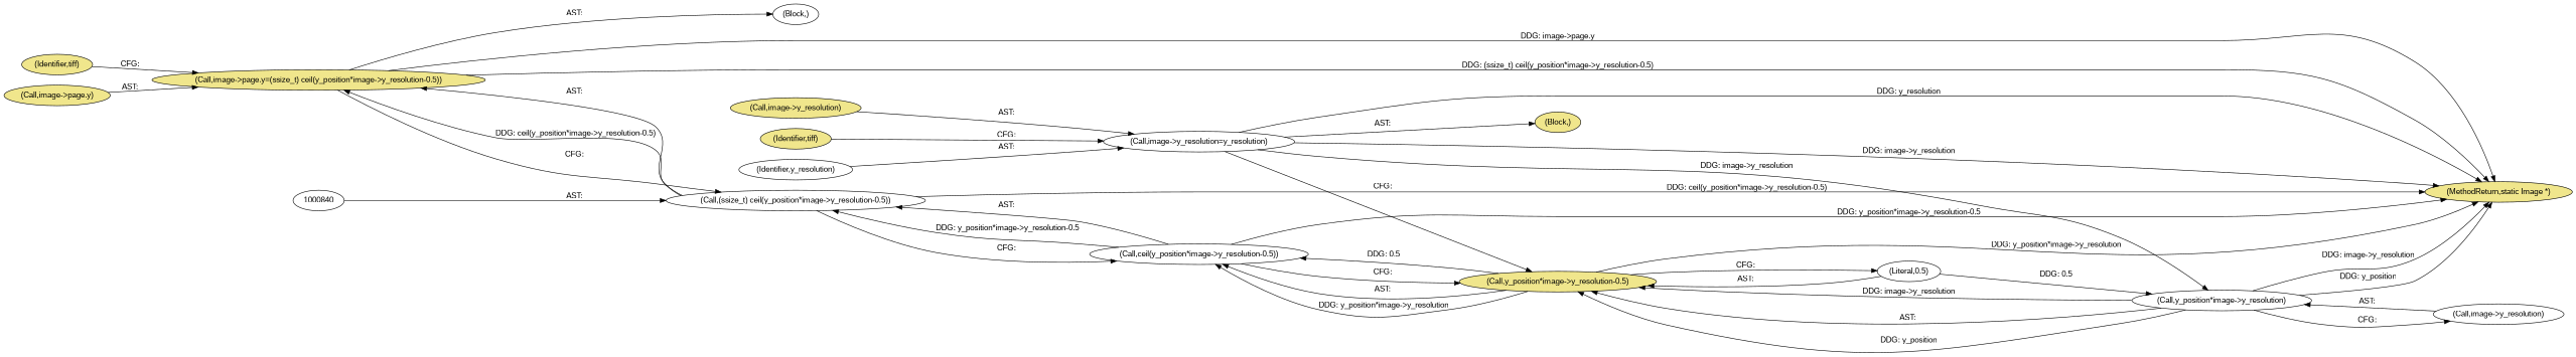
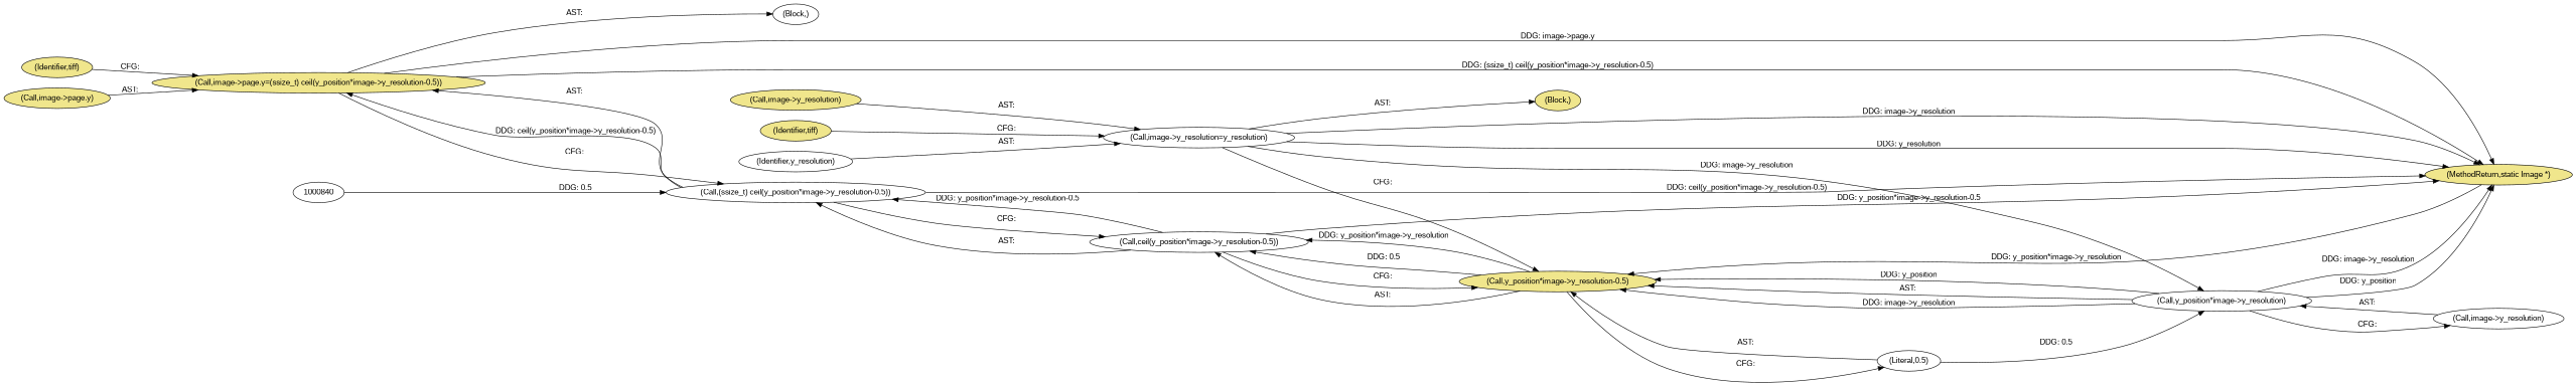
  digraph {
    fontname="Liberation Sans"
    rankdir=LR
    node [fillcolor=white fontname="Liberation Sans" style=filled]
    edge [fontname="Liberation Sans"]
    n1 [fillcolor=khaki label="(Call,image->page.y=(ssize_t) ceil(y_position*image->y_resolution-0.5))"]
    n2 [label="(Call,(ssize_t) ceil(y_position*image->y_resolution-0.5))"]
    n3 [fillcolor=khaki label="(MethodReturn,static Image *)"]
    n4 [label="(Block,)"]
    n5 [label="(Call,ceil(y_position*image->y_resolution-0.5))"]
    n6 [fillcolor=khaki label="(Call,y_position*image->y_resolution-0.5)"]
    n7 [label="(Literal,0.5)"]
    n8 [label="(Call,y_position*image->y_resolution)"]
    n9 [label="(Call,image->y_resolution)"]
    n10 [label="(Call,image->y_resolution=y_resolution)"]
    n11 [fillcolor=khaki label="(Block,)"]
    n12 [label="(Identifier,y_resolution)"]
    n13 [fillcolor=khaki label="(Call,image->y_resolution)"]
    n14 [fillcolor=khaki label="(Identifier,tiff)"]
    n15 [fillcolor=khaki label="(Identifier,tiff)"]
    n16 [fillcolor=khaki label="(Call,image->page.y)"]
    1000840
    n1 -> n2 [label="CFG: "]
    n1 -> n3 [label="DDG: image->page.y"]
    n1 -> n3 [label="DDG: (ssize_t) ceil(y_position*image->y_resolution-0.5)"]
    n1 -> n4 [label="AST: "]
    n2 -> n1 [label="AST: "]
    n2 -> n1 [label="DDG: ceil(y_position*image->y_resolution-0.5)"]
    n2 -> n3 [label="DDG: ceil(y_position*image->y_resolution-0.5)"]
    n2 -> n5 [label="CFG: "]
    n5 -> n2 [label="AST: "]
    n5 -> n2 [label="DDG: y_position*image->y_resolution-0.5"]
    n5 -> n3 [label="DDG: y_position*image->y_resolution-0.5"]
    n5 -> n6 [label="CFG: "]
-   n6 -> n3 [label="DDG: y_position*image->y_resolution"]
+   n3 -> n6 [label="DDG: y_position*image->y_resolution"]
    n6 -> n5 [label="AST: "]
    n6 -> n5 [label="DDG: y_position*image->y_resolution"]
    n6 -> n5 [label="DDG: 0.5"]
    n6 -> n7 [label="CFG: "]
    n7 -> n6 [label="AST: "]
    n7 -> n8 [label="DDG: 0.5"]
    n8 -> n3 [label="DDG: y_position"]
    n8 -> n3 [label="DDG: image->y_resolution"]
    n8 -> n6 [label="AST: "]
    n8 -> n6 [label="DDG: y_position"]
    n8 -> n6 [label="DDG: image->y_resolution"]
    n8 -> n9 [label="CFG: "]
    n9 -> n8 [label="AST: "]
    n10 -> n3 [label="DDG: image->y_resolution"]
    n10 -> n3 [label="DDG: y_resolution"]
    n10 -> n6 [label="CFG: "]
    n10 -> n8 [label="DDG: image->y_resolution"]
    n10 -> n11 [label="AST: "]
    n12 -> n10 [label="AST: "]
    n13 -> n10 [label="AST: "]
    n14 -> n1 [label="CFG: "]
    n15 -> n10 [label="CFG: "]
    n16 -> n1 [label="AST: "]
-   1000840 -> n2 [label="AST: "]
+   1000840 -> n2 [label="DDG: 0.5"]
  }
